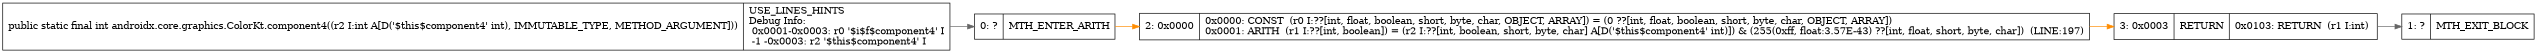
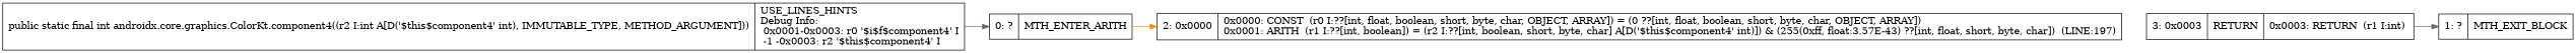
  digraph {
    rankdir=LR
    node [shape=record]
    edge [color=darkorange]
    n1 [label="{0\:\ ?|MTH_ENTER_ARITH\l}"]
    n2 [label="{2\:\ 0x0000|0x0000: CONST  (r0 I:??[int, float, boolean, short, byte, char, OBJECT, ARRAY]) = (0 ??[int, float, boolean, short, byte, char, OBJECT, ARRAY]) \l0x0001: ARITH  (r1 I:??[int, boolean]) = (r2 I:??[int, boolean, short, byte, char] A[D('$this$component4' int)]) & (255(0xff, float:3.57E\-43) ??[int, float, short, byte, char])  (LINE:197)\l}"]
-   n3 [label="{3\:\ 0x0003|RETURN\l|0x0103: RETURN  (r1 I:int) \l}"]
+   n3 [label="{3\:\ 0x0003|RETURN\l|0x0003: RETURN  (r1 I:int) \l}"]
    n4 [label="{1\:\ ?|MTH_EXIT_BLOCK\l}"]
    n5 [label="{public static final int androidx.core.graphics.ColorKt.component4((r2 I:int A[D('$this$component4' int), IMMUTABLE_TYPE, METHOD_ARGUMENT]))  | USE_LINES_HINTS\lDebug Info:\l  0x0001\-0x0003: r0 '$i$f$component4' I\l  \-1 \-0x0003: r2 '$this$component4' I\l}"]
    n1 -> n2
-   n2 -> n3
    n3 -> n4 [color=gray40]
    n5 -> n1 [color=gray40]
  }
